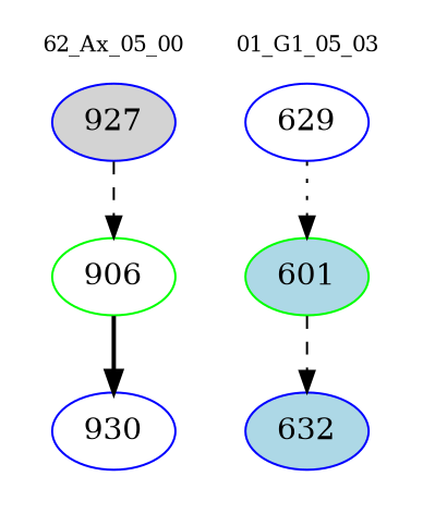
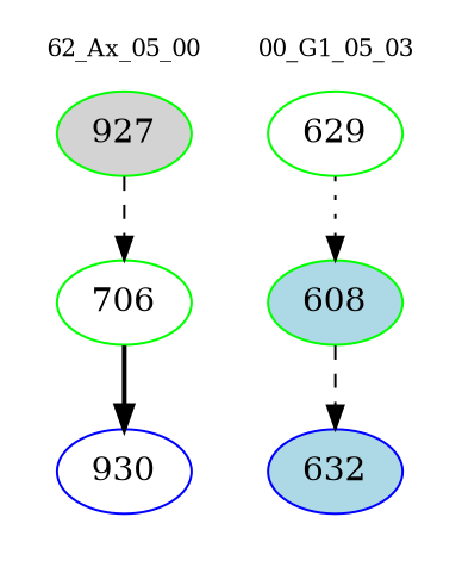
  digraph {
    node [color=green fillcolor=white style=filled]
    edge [color=black style=dashed]
-   n1 [color=blue fillcolor=lightgrey label=927]
-   n2 [label=906]
+   n1 [fillcolor=lightgrey label=927]
+   n2 [label=706]
    n3 [color=blue label=930]
-   n4 [color=blue label=629]
-   n5 [fillcolor=lightblue label=601]
+   n4 [label=629]
+   n5 [fillcolor=lightblue label=608]
    n6 [color=blue fillcolor=lightblue label=632]
    subgraph cluster_1 {
      color=white
      fontsize=10
      label="62_Ax_05_00"
      n1
      n2
      n3
    }
    subgraph cluster_2 {
      color=white
      fontsize=10
-     label="01_G1_05_03"
+     label="00_G1_05_03"
      n4
      n5
      n6
    }
    n1 -> n2
    n2 -> n3 [style=bold]
    n4 -> n5 [style=dotted]
    n5 -> n6
  }
